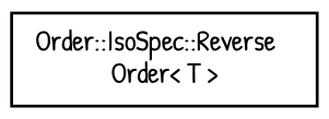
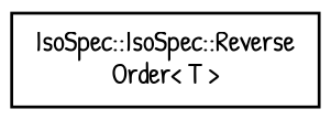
  digraph {
    rankdir=LR
    fontname="Patrick Hand"
-   n1 [color=black fillcolor=white fontname="Patrick Hand" fontsize=10 height=0.2 label="Order::IsoSpec::Reverse\lOrder\< T \>" shape=record style=filled width=0.4]
+   n1 [color=black fillcolor=white fontname="Patrick Hand" fontsize=10 height=0.2 label="IsoSpec::IsoSpec::Reverse\lOrder\< T \>" shape=record style=filled width=0.4]
  }
